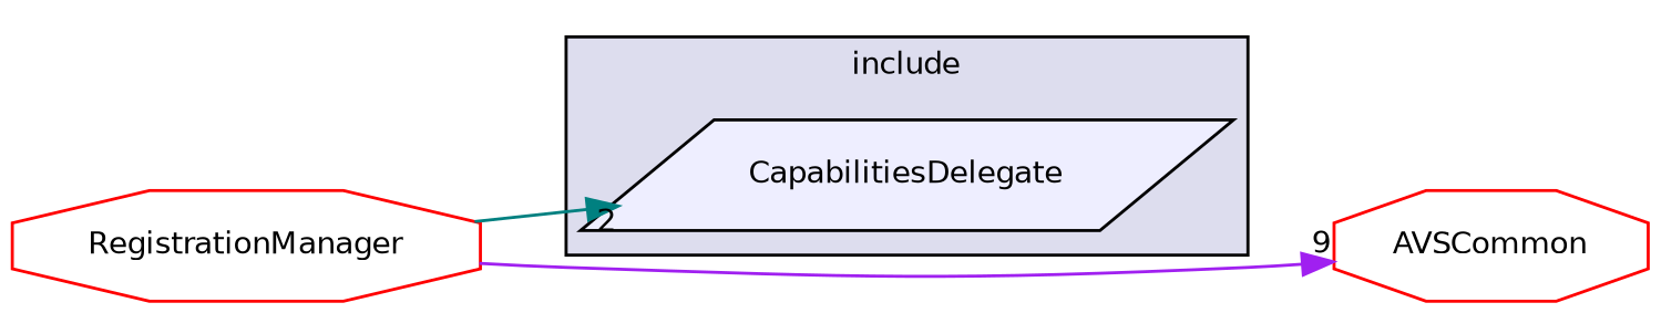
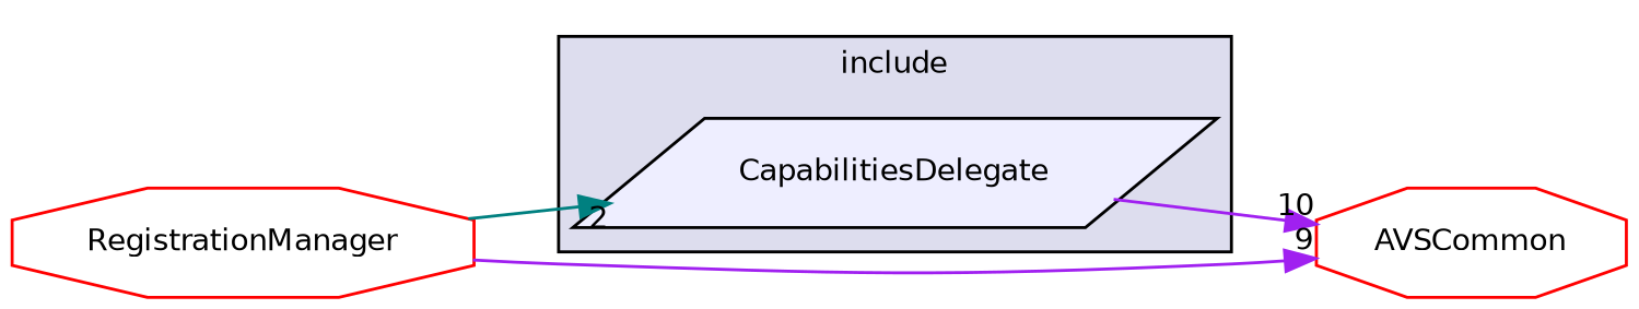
  digraph {
    compound=true
    rankdir=LR
    node [fillcolor=white fontname=Helvetica fontsize=10 shape=octagon style=filled color=red]
    edge [color=purple labeldistance=1.5 labelfontname=Helvetica labelfontsize=10]
    n1 [fillcolor="#eeeeff" label=CapabilitiesDelegate pencolor=black shape=parallelogram color=""]
    n2 [label=AVSCommon]
    n3 [label=RegistrationManager]
    subgraph cluster_1 {
      bgcolor="#ddddee"
      fontname=Helvetica
      fontsize=10
      label=include
      pencolor=black
      n1
    }
+   n1 -> n2 [headlabel=10]
    n3 -> n1 [color=teal headlabel=2]
    n3 -> n2 [headlabel=9]
  }
